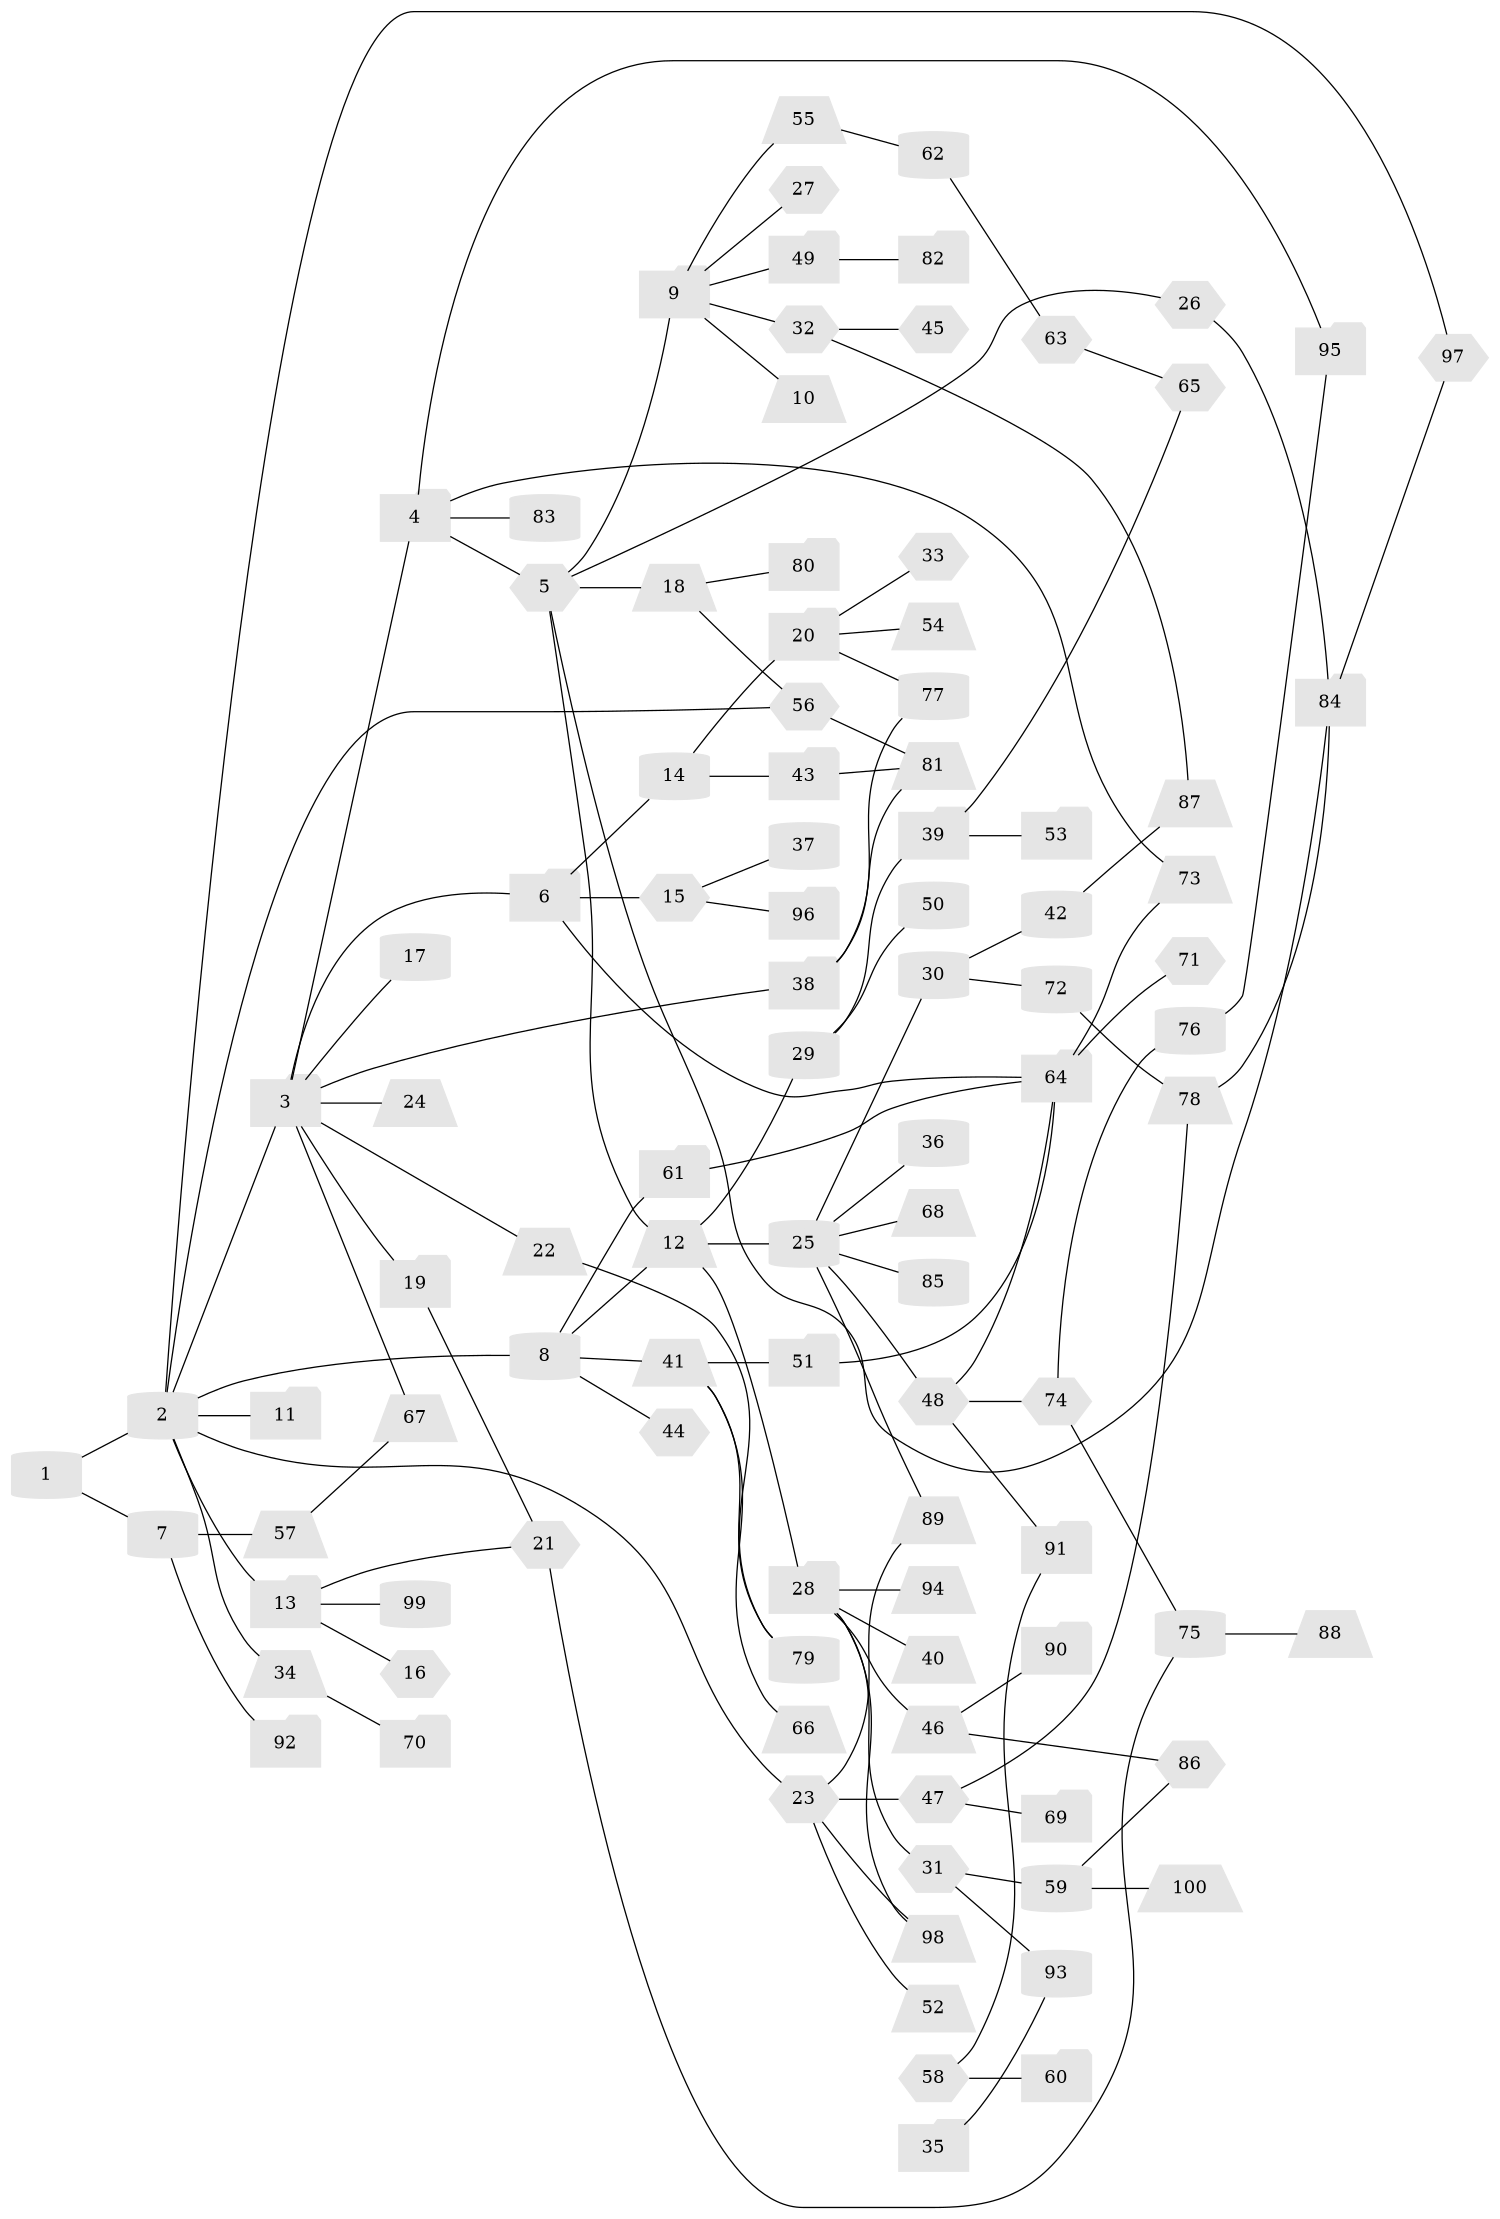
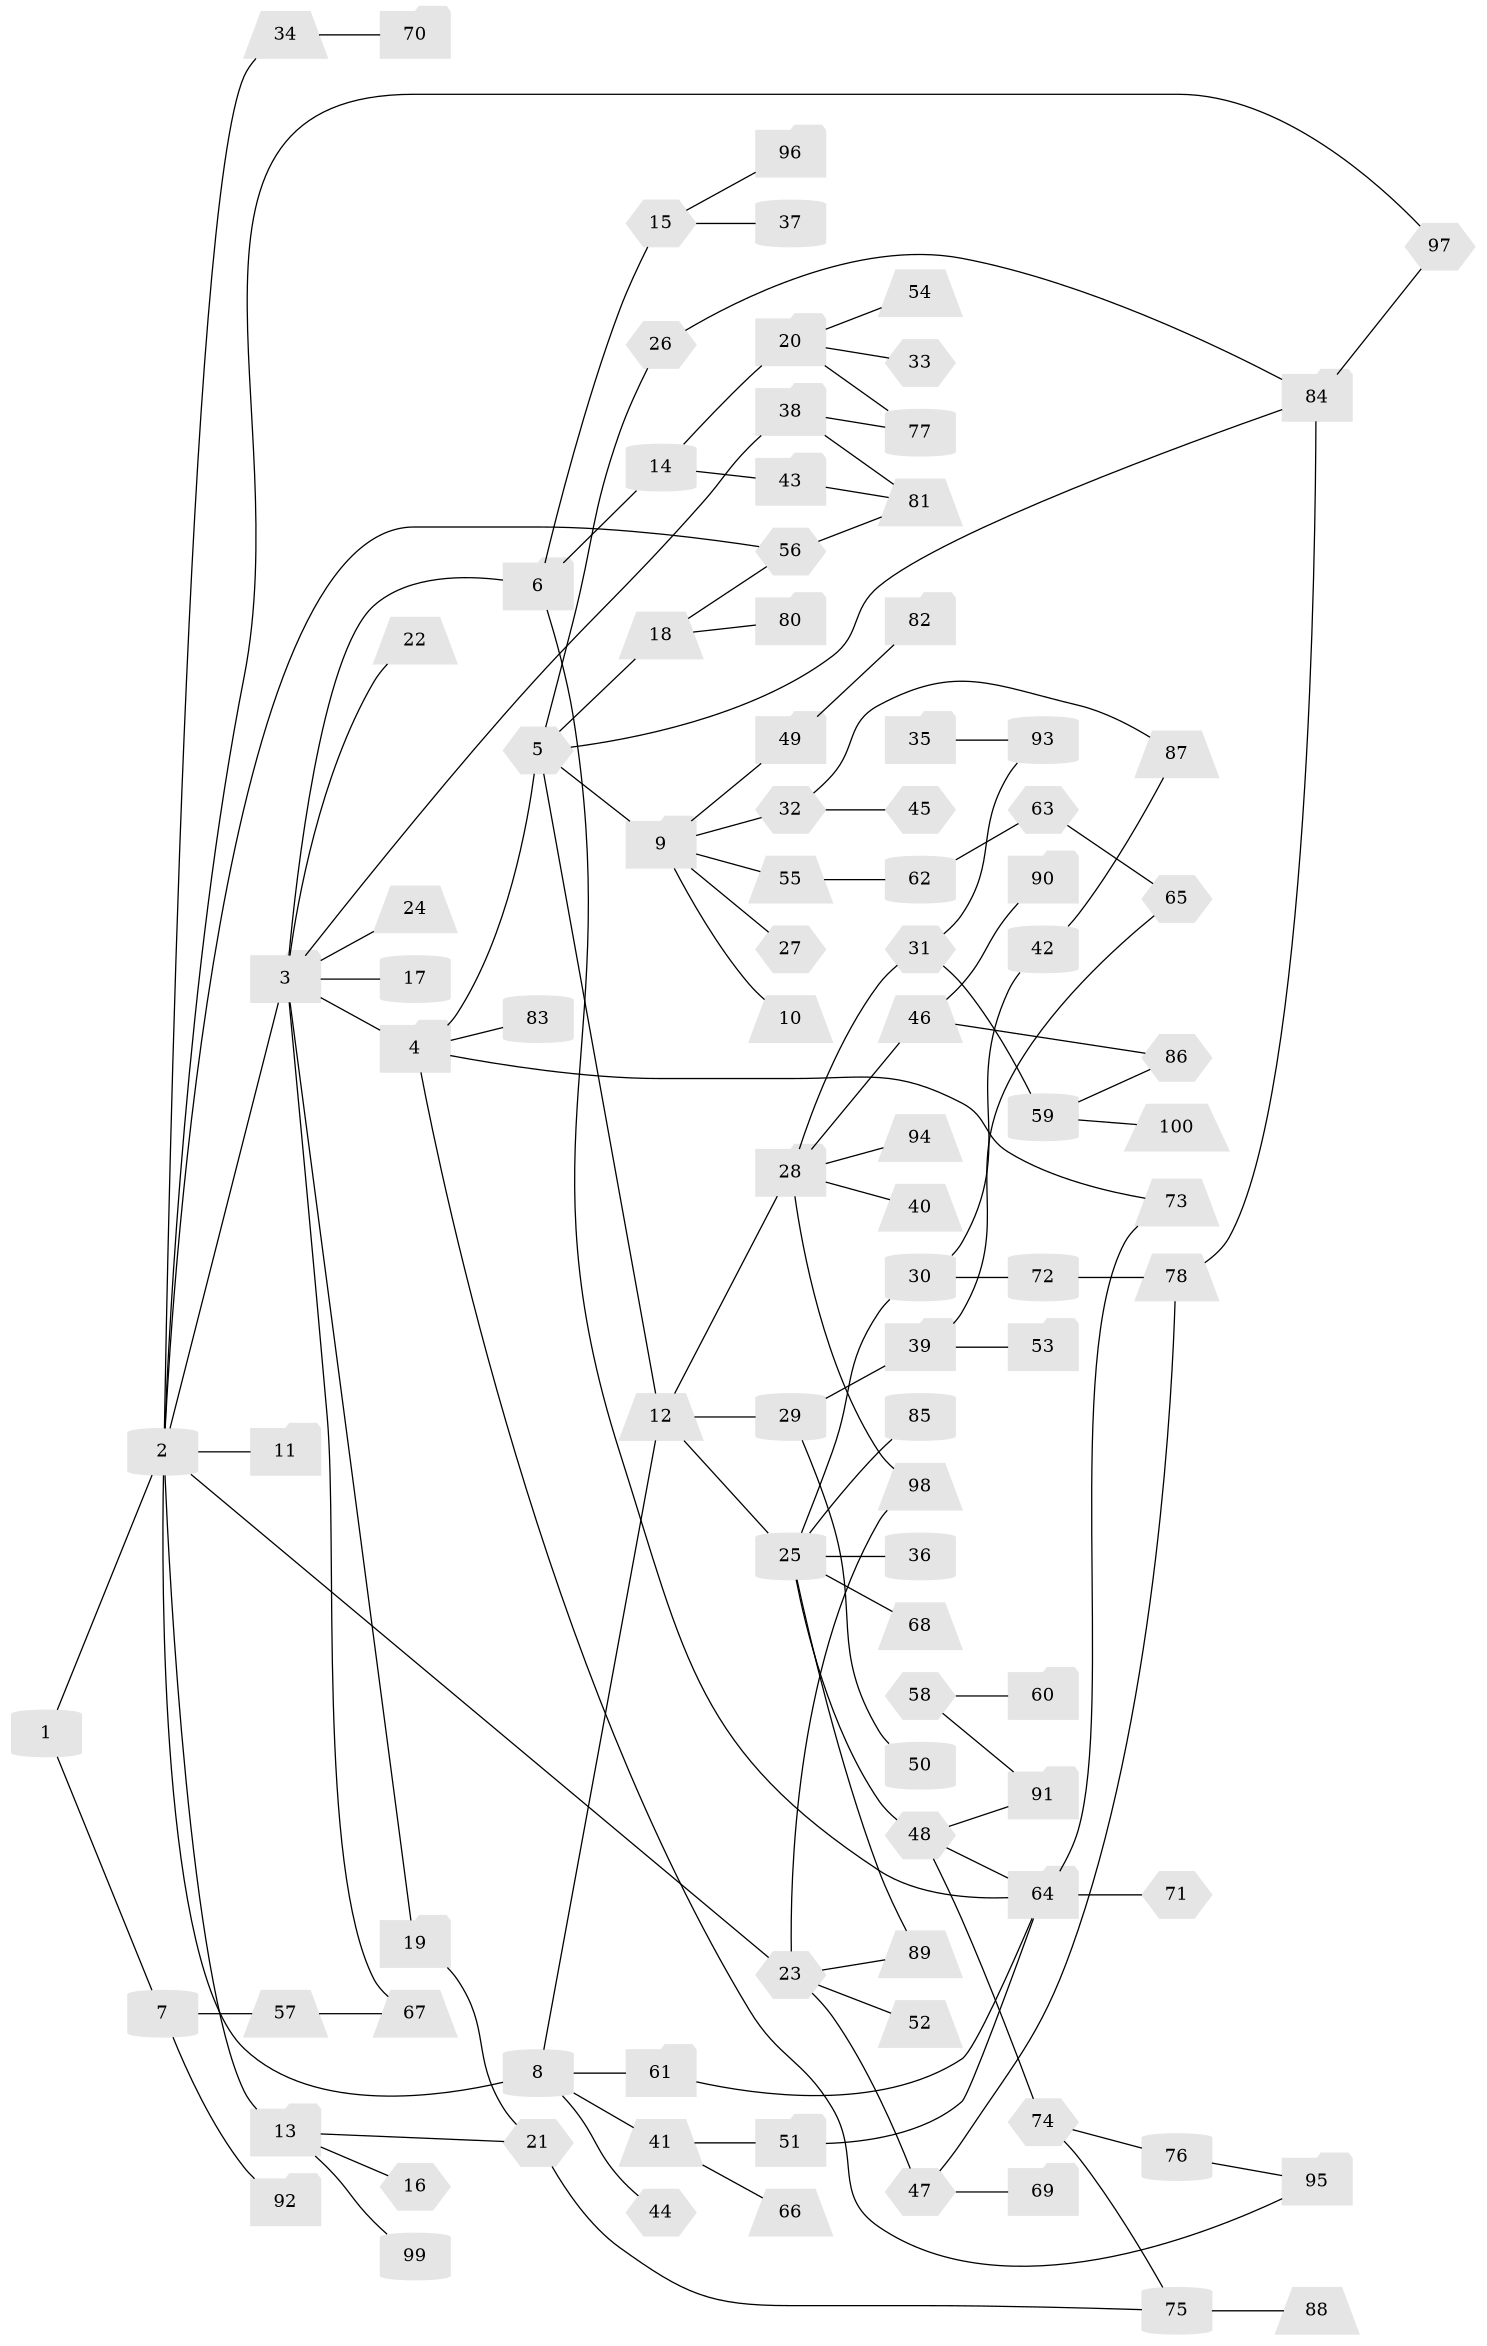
  graph {
    rankdir=LR
    node [color=gray90 shape=folder style=filled]
    1 [shape=cylinder]
    2 [shape=cylinder]
    7 [shape=cylinder]
    3
    8 [shape=cylinder]
    11
    13
    23 [shape=hexagon]
    34 [shape=trapezium]
    56 [shape=hexagon]
    97 [shape=hexagon]
    57 [shape=trapezium]
    92
    42 [shape=cylinder]
    87 [shape=trapezium]
    4
    6
    17 [shape=cylinder]
    19
    22 [shape=trapezium]
    24 [shape=trapezium]
    38
    67 [shape=trapezium]
    12 [shape=trapezium]
    41 [shape=trapezium]
    44 [shape=hexagon]
    61
    16 [shape=hexagon]
    21 [shape=hexagon]
    99 [shape=cylinder]
    47 [shape=hexagon]
    52 [shape=trapezium]
    89 [shape=trapezium]
    98 [shape=trapezium]
    70
    81 [shape=trapezium]
    5 [shape=hexagon]
    73 [shape=trapezium]
    83 [shape=cylinder]
    95
    14 [shape=cylinder]
    15 [shape=hexagon]
    64
-   79 [shape=cylinder]
    77 [shape=cylinder]
    9
    18 [shape=trapezium]
    26 [shape=hexagon]
    84
    10 [shape=trapezium]
    27 [shape=hexagon]
    32 [shape=hexagon]
    49
    55 [shape=trapezium]
    25 [shape=cylinder]
    28
    29 [shape=cylinder]
    80
    93 [shape=cylinder]
    35
    20
    43
    37 [shape=cylinder]
    96
    71 [shape=hexagon]
    51
    66 [shape=trapezium]
    45 [shape=hexagon]
    82
    62 [shape=cylinder]
    30 [shape=cylinder]
    36 [shape=cylinder]
    48 [shape=hexagon]
    68 [shape=trapezium]
    85 [shape=cylinder]
    31 [shape=hexagon]
    40 [shape=trapezium]
    46 [shape=trapezium]
    94 [shape=trapezium]
    39
    50 [shape=cylinder]
    75 [shape=cylinder]
    33 [shape=hexagon]
    54 [shape=trapezium]
    88 [shape=trapezium]
    69
    78 [shape=trapezium]
    72 [shape=cylinder]
    74 [shape=hexagon]
    91
    59 [shape=cylinder]
    86 [shape=hexagon]
    90
    53
    65 [shape=hexagon]
    100 [shape=trapezium]
    58 [shape=hexagon]
    60
    76 [shape=cylinder]
    63 [shape=hexagon]
    1 -- 2
    1 -- 7
    2 -- 3
    2 -- 8
    2 -- 11
    2 -- 13
    2 -- 23
    2 -- 34
    2 -- 56
    2 -- 97
    7 -- 57
    7 -- 92
    3 -- 4
    3 -- 6
    3 -- 17
    3 -- 19
    3 -- 22
    3 -- 24
    3 -- 38
    3 -- 67
    8 -- 12
    8 -- 41
    8 -- 44
    8 -- 61
    13 -- 16
    13 -- 21
    13 -- 99
    23 -- 47
    23 -- 52
    23 -- 89
    23 -- 98
    34 -- 70
    56 -- 81
    57 -- 67
    42 -- 87
    4 -- 5
    4 -- 73
    4 -- 83
    4 -- 95
    6 -- 14
    6 -- 15
    6 -- 64
    19 -- 21
-   22 -- 79
    38 -- 81
    38 -- 77
    12 -- 25
    12 -- 28
    12 -- 29
-   41 -- 79
    41 -- 51
    41 -- 66
    61 -- 64
    21 -- 75
    47 -- 69
    47 -- 78
    5 -- 12
    5 -- 9
    5 -- 18
    5 -- 26
    5 -- 84
    14 -- 20
    14 -- 43
    15 -- 37
    15 -- 96
    64 -- 73
    64 -- 71
    9 -- 10
    9 -- 27
    9 -- 32
    9 -- 49
    9 -- 55
    18 -- 56
    18 -- 80
    26 -- 84
    84 -- 97
    32 -- 87
    32 -- 45
    49 -- 82
    55 -- 62
    25 -- 89
    25 -- 30
    25 -- 36
    25 -- 48
    25 -- 68
    25 -- 85
    28 -- 98
    28 -- 31
    28 -- 40
    28 -- 46
    28 -- 94
    29 -- 39
    29 -- 50
    35 -- 93
    20 -- 77
    20 -- 33
    20 -- 54
    43 -- 81
    51 -- 64
    62 -- 63
    30 -- 42
    30 -- 72
    48 -- 64
    48 -- 74
    48 -- 91
    31 -- 93
    31 -- 59
    46 -- 86
    46 -- 90
    39 -- 53
    39 -- 65
    75 -- 88
    78 -- 84
    72 -- 78
    74 -- 75
    74 -- 76
    59 -- 86
    59 -- 100
    58 -- 91
    58 -- 60
    76 -- 95
    63 -- 65
  }
